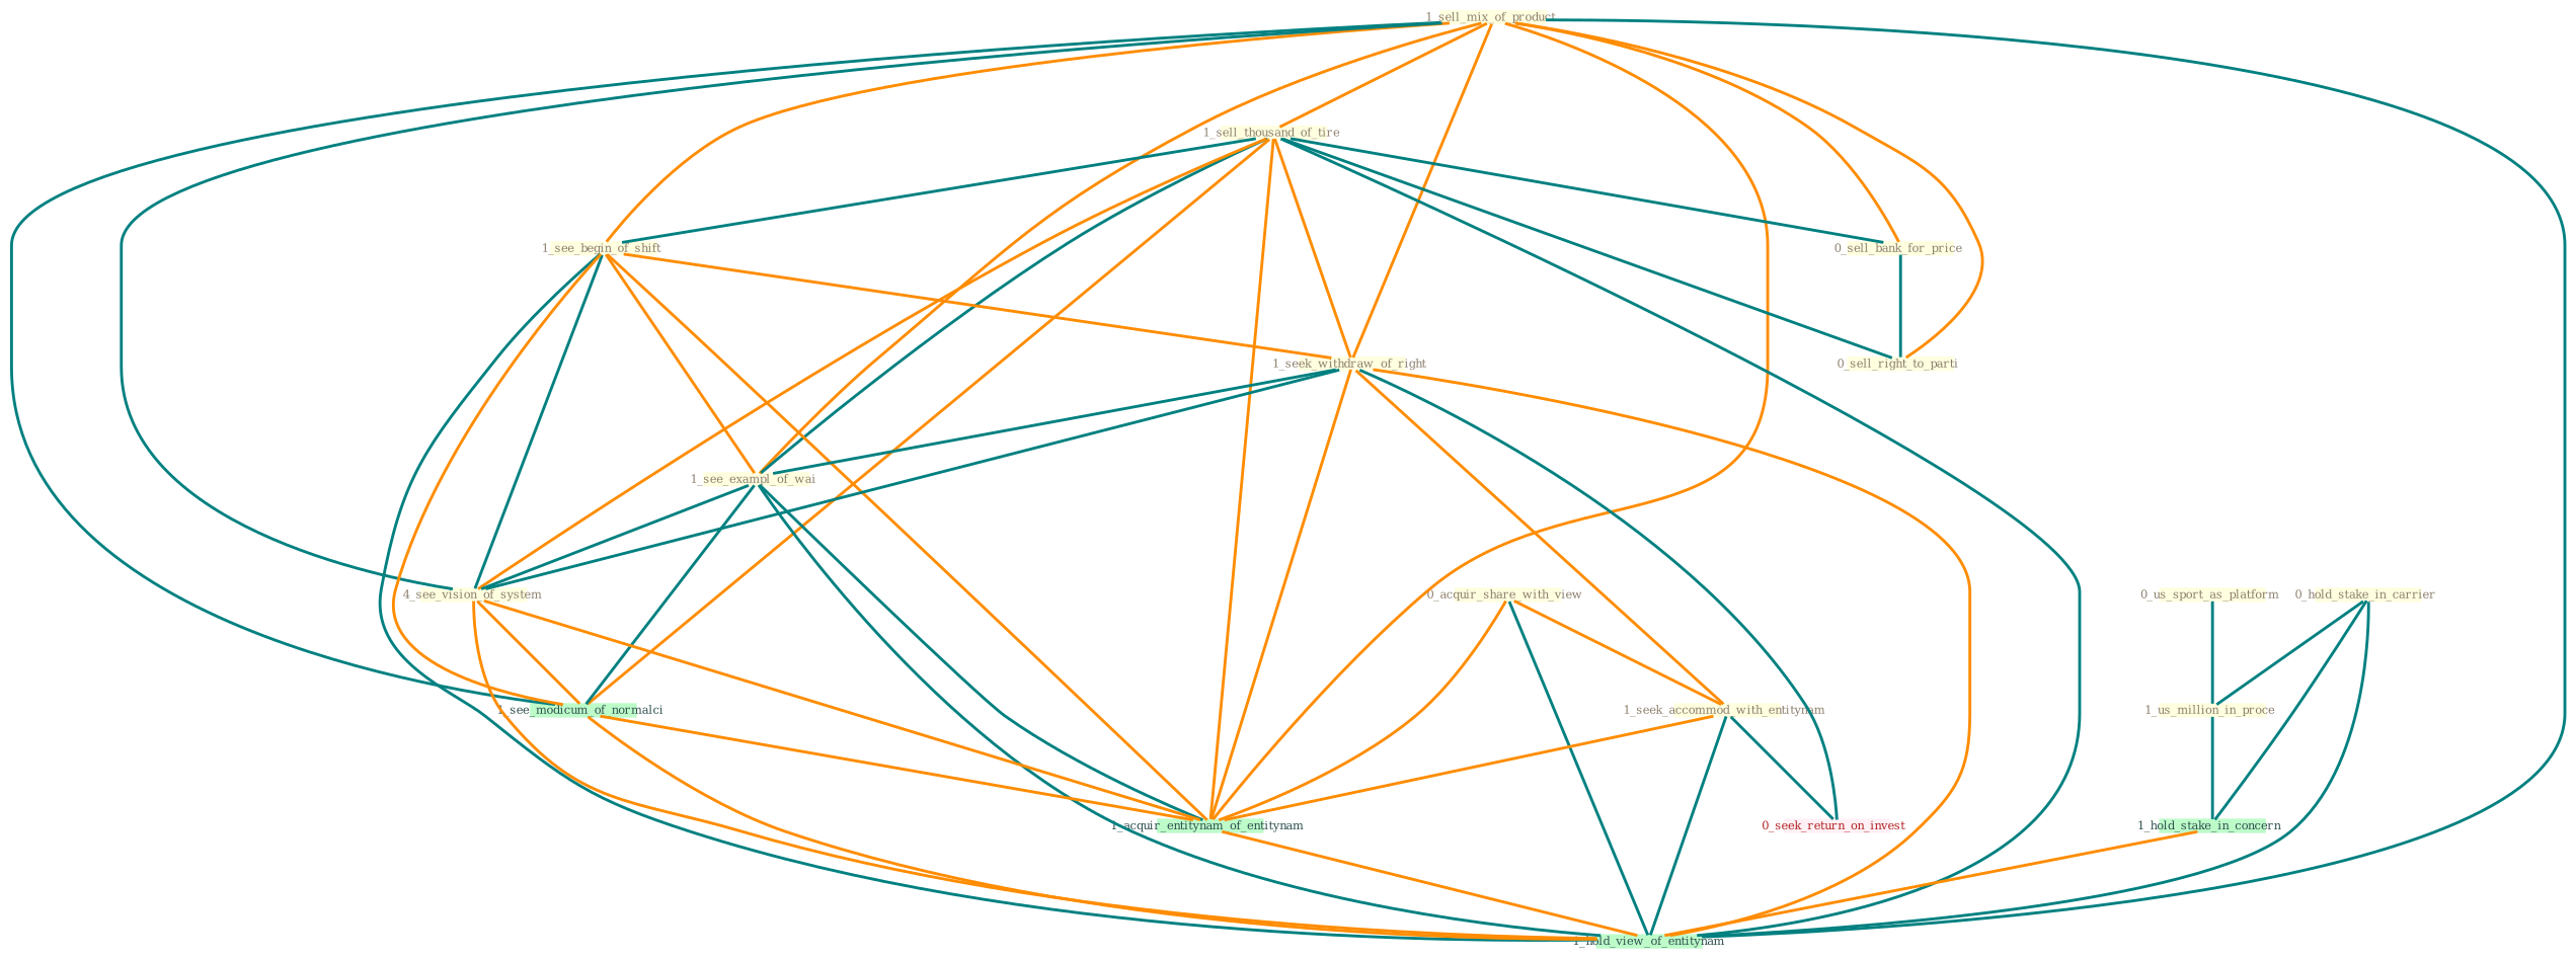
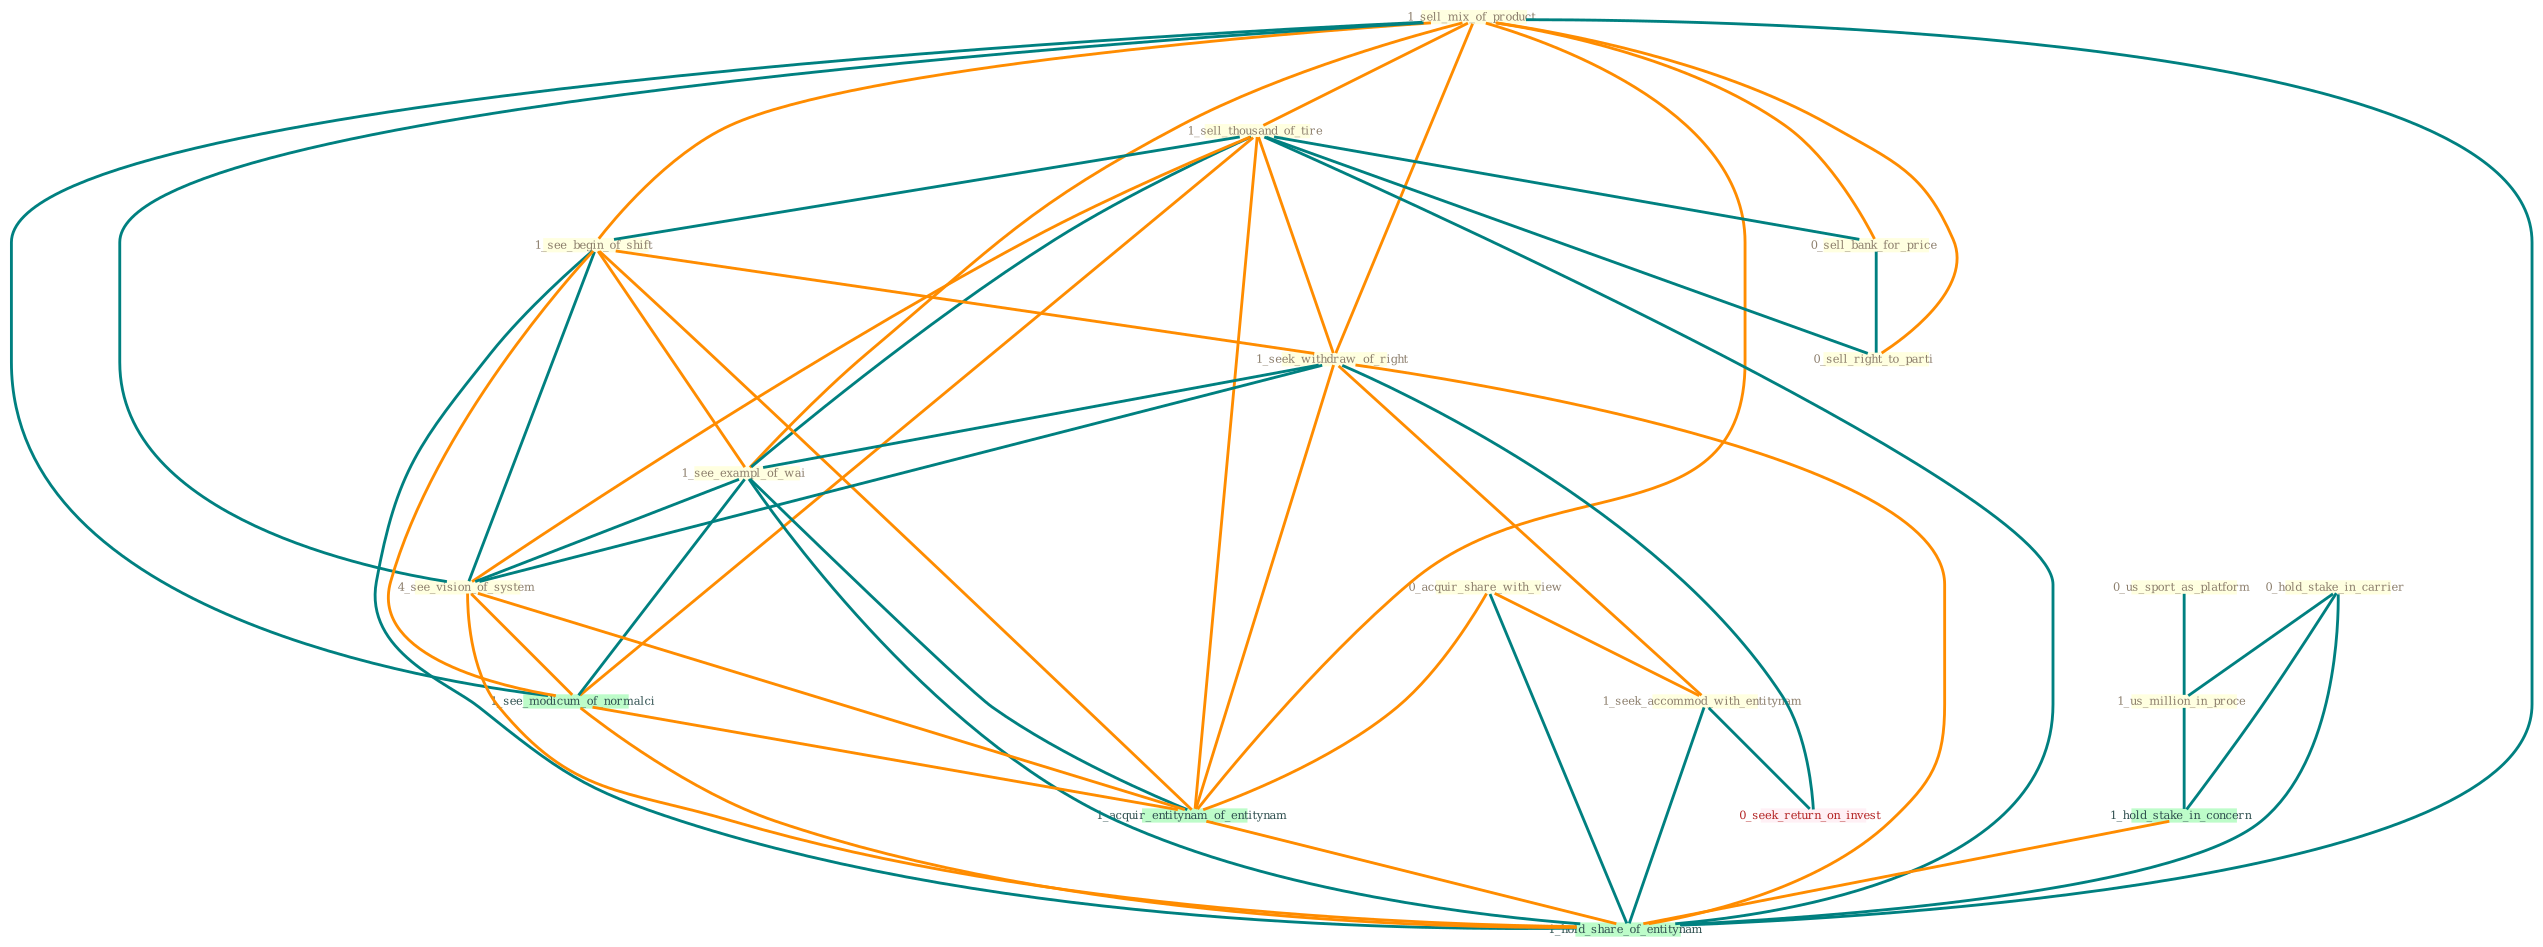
  graph {
    node [color="#ffffe0" fixedsize=true fontcolor="#8b7d6b" fontsize=4 shape=polygon style=filled]
    edge [color=darkorange w=1]
    "0_hold_stake_in_carrier " [height=.06 width=.5]
    "0_acquir_share_with_view " [height=.06 width=.5]
    "1_sell_mix_of_product " [height=.06 width=.5]
    "1_sell_thousand_of_tire " [height=.06 width=.5]
    "1_see_begin_of_shift " [height=.06 width=.5]
    "0_sell_bank_for_price " [height=.06 width=.5]
    "0_us_sport_as_platform " [height=.06 width=.5]
    "1_seek_withdraw_of_right " [height=.06 width=.5]
    "1_us_million_in_proce " [height=.06 width=.5]
    "0_sell_right_to_parti " [height=.06 width=.5]
    "1_see_exampl_of_wai " [height=.06 width=.5]
    n12 [height=.06 label="4_see_vision_of_system" width=.5]
    "1_seek_accommod_with_entitynam " [height=.06 width=.5]
    "0_seek_return_on_invest " [color="#fff0f5" fontcolor="#b22222" height=.06 width=.5]
    "1_hold_stake_in_concern " [color="#BDFCC9" fontcolor="#2f4f4f" height=.06 width=.5]
-   "1_hold_share_of_entitynam " [color="#BDFCC9" fontcolor="#2f4f4f" height=.06 width=.5 label="1_hold_view_of_entitynam"]
+   "1_hold_share_of_entitynam " [color="#BDFCC9" fontcolor="#2f4f4f" height=.06 width=.5]
    "1_acquir_entitynam_of_entitynam " [color="#BDFCC9" fontcolor="#2f4f4f" height=.06 width=.5]
    "1_see_modicum_of_normalci " [color="#BDFCC9" fontcolor="#2f4f4f" height=.06 width=.5]
    subgraph sub_1 {
      "0_hold_stake_in_carrier "
      "0_acquir_share_with_view "
      "1_sell_mix_of_product "
      "1_sell_thousand_of_tire "
      "1_see_begin_of_shift "
      "0_sell_bank_for_price "
      "0_us_sport_as_platform "
      "1_seek_withdraw_of_right "
      "1_us_million_in_proce "
      "0_sell_right_to_parti "
      "1_see_exampl_of_wai "
      n12
      "1_seek_accommod_with_entitynam "
    }
    subgraph sub_2 {
      "0_seek_return_on_invest "
    }
    "0_hold_stake_in_carrier " -- "1_us_million_in_proce " [color=teal]
    "0_hold_stake_in_carrier " -- "1_hold_stake_in_concern " [color=teal w=3]
    "0_hold_stake_in_carrier " -- "1_hold_share_of_entitynam " [color=teal]
    "0_acquir_share_with_view " -- "1_seek_accommod_with_entitynam "
    "0_acquir_share_with_view " -- "1_hold_share_of_entitynam " [color=teal]
    "0_acquir_share_with_view " -- "1_acquir_entitynam_of_entitynam "
    "1_sell_mix_of_product " -- "1_sell_thousand_of_tire " [w=2]
    "1_sell_mix_of_product " -- "1_see_begin_of_shift "
    "1_sell_mix_of_product " -- "0_sell_bank_for_price "
    "1_sell_mix_of_product " -- "1_seek_withdraw_of_right "
    "1_sell_mix_of_product " -- "0_sell_right_to_parti "
    "1_sell_mix_of_product " -- "1_see_exampl_of_wai "
    "1_sell_mix_of_product " -- n12 [color=teal]
    "1_sell_mix_of_product " -- "1_hold_share_of_entitynam " [color=teal]
    "1_sell_mix_of_product " -- "1_acquir_entitynam_of_entitynam "
    "1_sell_mix_of_product " -- "1_see_modicum_of_normalci " [color=teal]
    "1_sell_thousand_of_tire " -- "1_see_begin_of_shift " [color=teal]
    "1_sell_thousand_of_tire " -- "0_sell_bank_for_price " [color=teal]
    "1_sell_thousand_of_tire " -- "1_seek_withdraw_of_right "
    "1_sell_thousand_of_tire " -- "0_sell_right_to_parti " [color=teal]
    "1_sell_thousand_of_tire " -- "1_see_exampl_of_wai " [color=teal]
    "1_sell_thousand_of_tire " -- n12
    "1_sell_thousand_of_tire " -- "1_hold_share_of_entitynam " [color=teal]
    "1_sell_thousand_of_tire " -- "1_acquir_entitynam_of_entitynam "
    "1_sell_thousand_of_tire " -- "1_see_modicum_of_normalci "
    "1_see_begin_of_shift " -- "1_seek_withdraw_of_right "
    "1_see_begin_of_shift " -- "1_see_exampl_of_wai " [w=2]
    "1_see_begin_of_shift " -- n12 [color=teal w=2]
    "1_see_begin_of_shift " -- "1_hold_share_of_entitynam " [color=teal]
    "1_see_begin_of_shift " -- "1_acquir_entitynam_of_entitynam "
    "1_see_begin_of_shift " -- "1_see_modicum_of_normalci " [w=2]
    "0_sell_bank_for_price " -- "0_sell_right_to_parti " [color=teal]
    "0_us_sport_as_platform " -- "1_us_million_in_proce " [color=teal]
    "1_seek_withdraw_of_right " -- "1_see_exampl_of_wai " [color=teal]
    "1_seek_withdraw_of_right " -- n12 [color=teal]
    "1_seek_withdraw_of_right " -- "1_seek_accommod_with_entitynam "
    "1_seek_withdraw_of_right " -- "0_seek_return_on_invest " [color=teal]
    "1_seek_withdraw_of_right " -- "1_hold_share_of_entitynam "
    "1_seek_withdraw_of_right " -- "1_acquir_entitynam_of_entitynam "
    "1_us_million_in_proce " -- "1_hold_stake_in_concern " [color=teal]
    "1_see_exampl_of_wai " -- n12 [color=teal w=2]
    "1_see_exampl_of_wai " -- "1_hold_share_of_entitynam " [color=teal]
    "1_see_exampl_of_wai " -- "1_acquir_entitynam_of_entitynam " [color=teal]
    "1_see_exampl_of_wai " -- "1_see_modicum_of_normalci " [color=teal w=2]
    n12 -- "1_hold_share_of_entitynam "
    n12 -- "1_acquir_entitynam_of_entitynam "
    n12 -- "1_see_modicum_of_normalci " [w=2]
    "1_seek_accommod_with_entitynam " -- "0_seek_return_on_invest " [color=teal]
    "1_seek_accommod_with_entitynam " -- "1_hold_share_of_entitynam " [color=teal]
-   "1_seek_accommod_with_entitynam " -- "1_acquir_entitynam_of_entitynam "
    "1_hold_stake_in_concern " -- "1_hold_share_of_entitynam "
    "1_acquir_entitynam_of_entitynam " -- "1_hold_share_of_entitynam " [w=2]
    "1_see_modicum_of_normalci " -- "1_hold_share_of_entitynam "
    "1_see_modicum_of_normalci " -- "1_acquir_entitynam_of_entitynam "
  }
